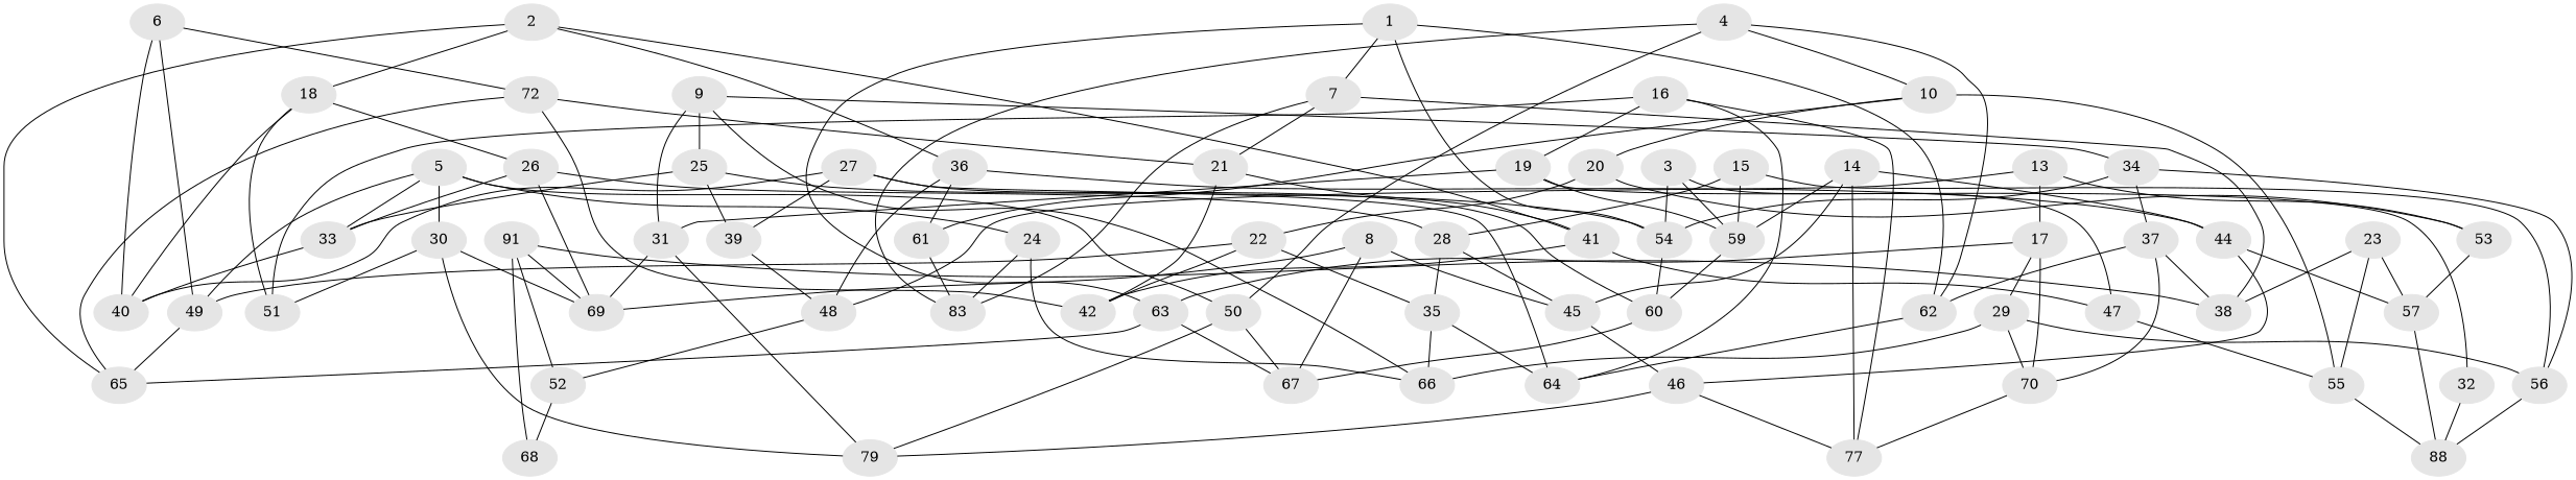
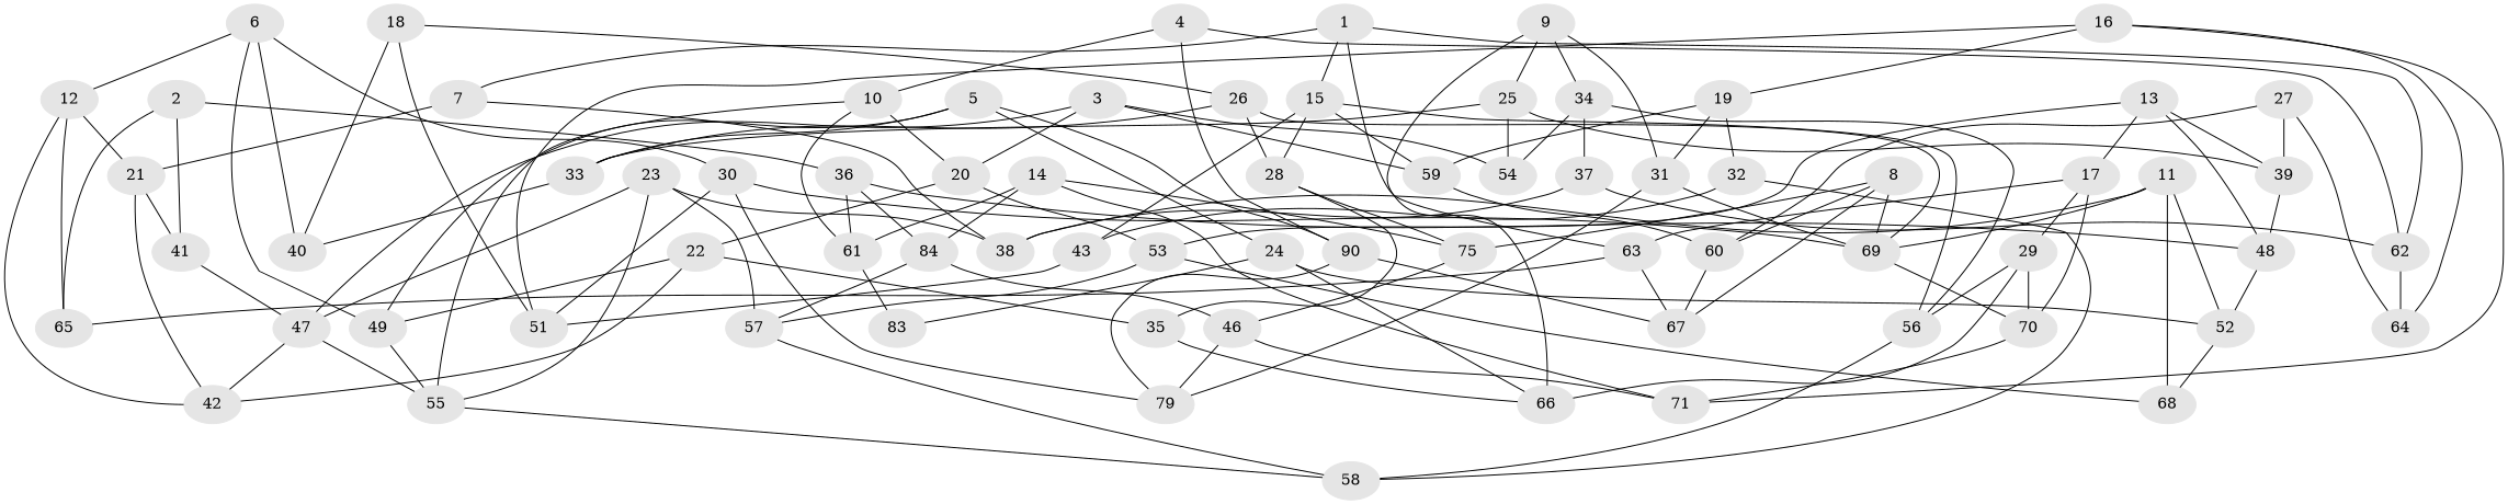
  graph {
    node [color=gray90 style=filled]
    1
    7
    54
    62
    63
    n6 [label=83]
    21
    38
    64
    65
    67
    2
    18
    36
    41
    40
    51
    26
    61
    48
-   44
+   44 [label=84]
    47
    42
    3
    20
    59
    53
    22
    55
    60
    4
    10
-   50
+   50 [label=90]
    n34 [label=79]
    5
    24
    33
    49
    66
    52
    6
-   12 [label=72]
+   12
    30
    69
    8
-   45
+   45 [label=75]
+   43
    46
    9
    25
    31
    34
    39
    56
    37
-   58 [label=88]
-   11 [label=91]
+   58
+   11
    68
    13
    17
    29
    70
    57
    14
-   71 [label=77]
+   71
    15
    28
    35
    16
    19
    32
    23
    27
    1 -- 7
-   1 -- 54
+   1 -- 15
    1 -- 62
    1 -- 63
-   7 -- n6
    7 -- 21
    7 -- 38
    62 -- 64
    63 -- 65
    63 -- 67
    21 -- 41
    21 -- 42
    2 -- 65
-   2 -- 18
    2 -- 36
    2 -- 41
    18 -- 40
    18 -- 51
    18 -- 26
    36 -- 61
    36 -- 48
    36 -- 44
    41 -- 47
-   41 -- 42
+   47 -- 42
    26 -- 33
    26 -- 69
    26 -- 28
    61 -- n6
    48 -- 52
    44 -- 46
    44 -- 57
    47 -- 55
    3 -- 54
    3 -- 47
+   3 -- 20
    3 -- 59
    20 -- 53
    20 -- 22
    59 -- 60
+   53 -- 68
    53 -- 57
    22 -- 42
    22 -- 49
    22 -- 35
    55 -- 58
    60 -- 67
    4 -- 62
-   4 -- n6
    4 -- 10
    4 -- 50
    10 -- 61
    10 -- 20
    10 -- 55
    50 -- 67
    50 -- n34
    5 -- 50
    5 -- 24
    5 -- 33
    5 -- 49
    24 -- n6
    24 -- 66
+   24 -- 52
    33 -- 40
-   49 -- 65
+   49 -- 55
    52 -- 68
    6 -- 40
    6 -- 49
    6 -- 12
-   5 -- 30
+   6 -- 30
    12 -- 21
    12 -- 65
    12 -- 42
    30 -- 51
    30 -- n34
    30 -- 69
    8 -- 67
-   54 -- 60
+   8 -- 60
    8 -- 69
    8 -- 45
    45 -- 46
+   43 -- 51
    46 -- n34
    46 -- 71
    9 -- 66
    9 -- 25
    9 -- 31
    9 -- 34
    25 -- 54
    25 -- 33
    25 -- 39
    31 -- n34
    31 -- 69
    34 -- 54
    34 -- 56
    34 -- 37
    39 -- 48
    56 -- 58
    37 -- 62
    37 -- 38
-   37 -- 70
+   69 -- 70
    11 -- 38
    11 -- 52
    11 -- 69
    11 -- 68
    13 -- 48
    13 -- 53
+   13 -- 39
    13 -- 17
    17 -- 63
    17 -- 29
    17 -- 70
    29 -- 66
    29 -- 56
    29 -- 70
    70 -- 71
    57 -- 58
-   14 -- 59
+   14 -- 61
    14 -- 44
    14 -- 45
    14 -- 71
    15 -- 59
+   15 -- 43
    15 -- 56
    15 -- 28
    28 -- 45
    28 -- 35
-   35 -- 64
    35 -- 66
    16 -- 64
    16 -- 51
    16 -- 71
    16 -- 19
    19 -- 59
    19 -- 31
    19 -- 32
+   32 -- 43
    32 -- 58
    23 -- 38
+   23 -- 47
    23 -- 55
    23 -- 57
    27 -- 64
-   27 -- 40
    27 -- 60
    27 -- 39
  }
